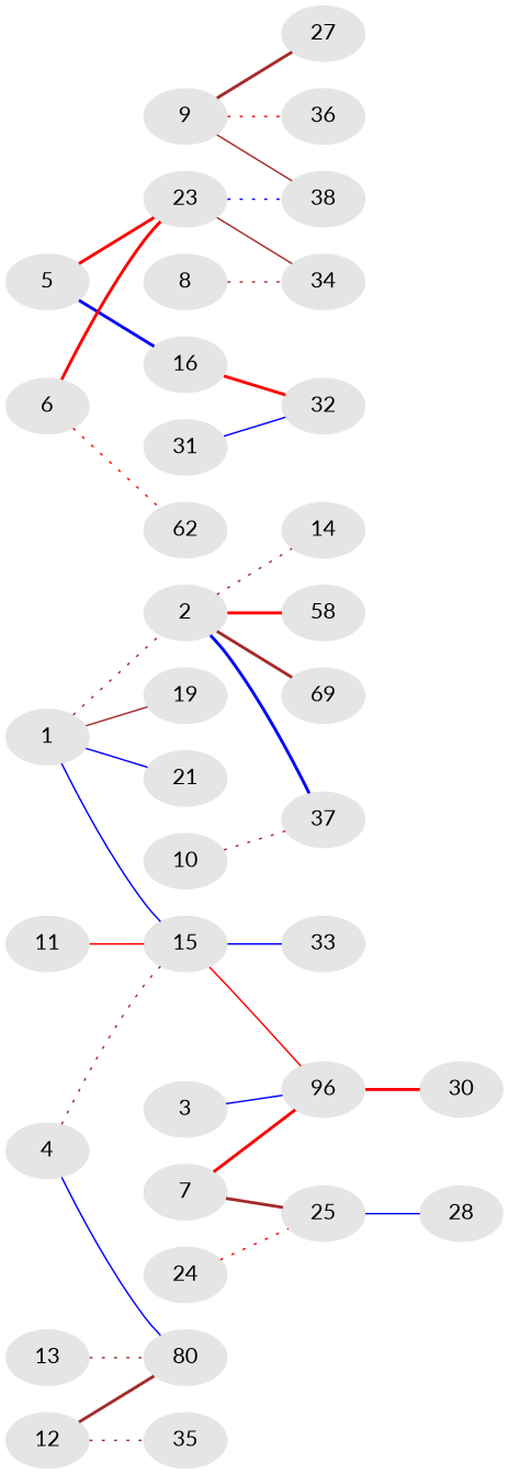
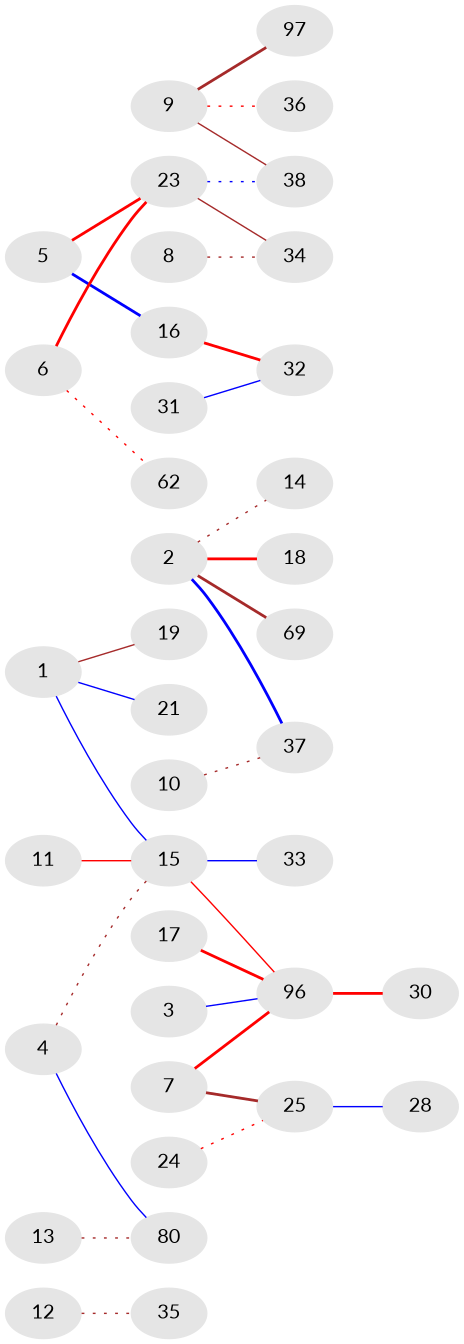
  graph {
    fontname=Lato
    rankdir=LR
    node [color=gray90 fontname=Lato style=filled]
    edge [color=brown fontname=Lato style=bold weight=1.0]
    1
    2
    15
    19
    21
    14
-   18 [label=58]
+   18
    n8 [label=69]
    37
    9
-   27
+   27 [label=97]
    36
    38
    n14 [label=96]
    33
    3
    30
    4
    n19 [label=80]
    5
    16
    23
    32
    34
    6
    n26 [label=62]
    7
    25
    28
    8
    10
    11
    12
    35
    13
+   17
    24
    31
-   1 -- 2 [style=dotted]
    1 -- 15 [color=blue style=solid]
    1 -- 19 [style=solid]
    1 -- 21 [color=blue style=solid]
    2 -- 14 [style=dotted]
    2 -- 18 [color=red]
    2 -- n8
    2 -- 37 [color=blue]
    15 -- n14 [color=red style=solid]
    15 -- 33 [color=blue style=solid]
    9 -- 27
    9 -- 36 [color=red style=dotted]
    9 -- 38 [style=solid]
    n14 -- 30 [color=red]
    3 -- n14 [color=blue style=solid]
    4 -- 15 [style=dotted]
    4 -- n19 [color=blue style=solid]
    5 -- 16 [color=blue]
    5 -- 23 [color=red]
    16 -- 32 [color=red]
    23 -- 38 [color=blue style=dotted]
    23 -- 34 [style=solid]
    6 -- 23 [color=red]
    6 -- n26 [color=red style=dotted]
    7 -- n14 [color=red]
    7 -- 25
    25 -- 28 [color=blue style=solid]
    8 -- 34 [style=dotted]
    10 -- 37 [style=dotted]
    11 -- 15 [color=red style=solid]
-   12 -- n19
    12 -- 35 [style=dotted]
    13 -- n19 [style=dotted]
+   17 -- n14 [color=red]
    24 -- 25 [color=red style=dotted]
    31 -- 32 [color=blue style=solid]
  }
